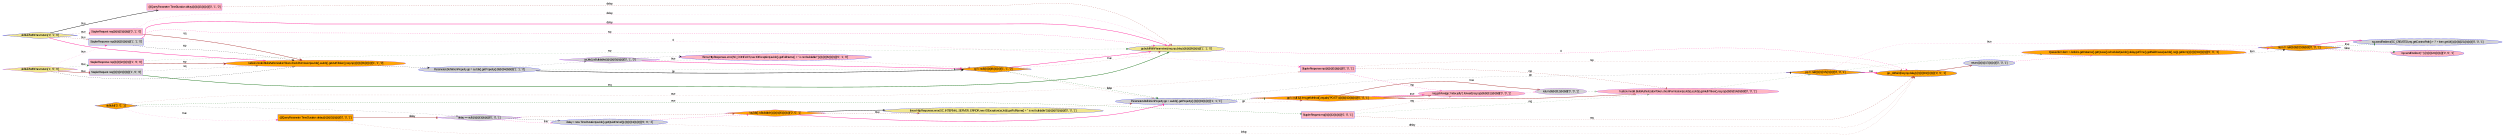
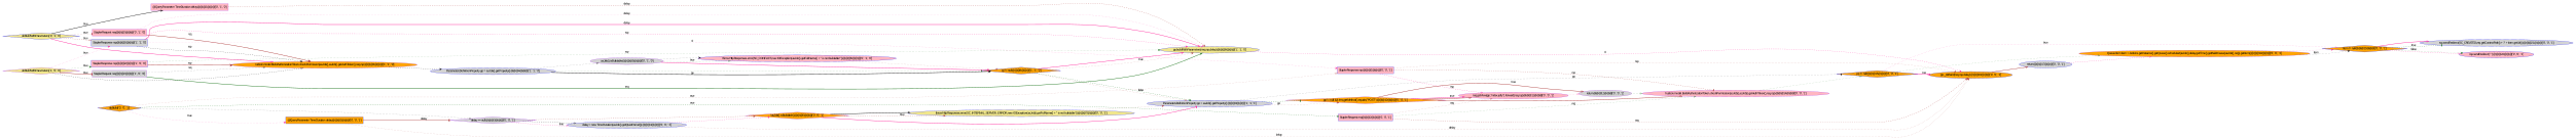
  digraph {
    fontname="Liberation Sans"
    rankdir=LR
    node [color=blue fillcolor=orange fontname="Liberation Sans" shape=ellipse style=filled]
    edge [arrowhead=onormal color=brown fontname="Liberation Sans" style=dotted]
    n1 [label="pp._doBuild(req,rsp,delay)@@@16@@@['0', '0', '1']"]
    n2 [fillcolor=lightgrey label="return@@@17@@@['0', '0', '1']"]
    n3 [color=purple label="Queue.Item item = Jenkins.getInstance().getQueue().schedule2(asJob(),delay.getTime(),getBuildCause(asJob(),req)).getItem()@@@19@@@['0', '0', '1']"]
    n4 [fillcolor=khaki label="throw HttpResponses.error(SC_INTERNAL_SERVER_ERROR,new IOException(asJob().getFullName() + \" is not buildable\"))@@@7@@@['0', '0', '1']"]
    n5 [fillcolor=lightgrey label="ParametersDefinitionProperty pp = asJob().getProperty()@@@9@@@['1', '1', '1']"]
    n6 [color=purple label="pp != null && !req.getMethod().equals(\"POST\")@@@10@@@['0', '0', '1']" shape=diamond]
    n7 [label="pp != null@@@15@@@['0', '0', '1']" shape=diamond]
    n8 [label="doBuild['0', '0', '1']" shape=diamond]
    n9 [label="@QueryParameter TimeDuration delay@@@2@@@['0', '0', '1']" shape=box]
    n10 [fillcolor=lightpink label="StaplerResponse rsp@@@2@@@['0', '0', '1']" shape=box]
    n11 [fillcolor=lightpink label="StaplerRequest req@@@2@@@['0', '0', '1']" shape=box]
    n12 [color=purple fillcolor=lightgrey label="delay == null@@@3@@@['0', '0', '1']" shape=diamond]
    n13 [color=purple fillcolor=lightpink label="req.getView(pp,\"index.jelly\").forward(req,rsp)@@@11@@@['0', '0', '1']"]
    n14 [color=purple fillcolor=lightpink label="hudson.model.BuildAuthorizationToken.checkPermission(asJob(),asJob().getAuthToken(),req,rsp)@@@14@@@['0', '0', '1']"]
    n15 [fillcolor=lightgrey label="delay = new TimeDuration(asJob().getQuietPeriod())@@@4@@@['0', '0', '1']"]
    n16 [color=purple label="!asJob().isBuildable()@@@6@@@['0', '0', '1']" shape=diamond]
    n17 [color=purple fillcolor=lightgrey label="return@@@12@@@['0', '0', '1']"]
    n18 [fillcolor=khaki label="doBuildWithParameters['0', '1', '0']" shape=diamond]
    n19 [color=purple fillcolor=lightpink label="@QueryParameter TimeDuration delay@@@2@@@['0', '1', '0']" shape=box]
    n20 [color=purple label="hudson.model.BuildAuthorizationToken.checkPermission(asJob(),asJob().getAuthToken(),req,rsp)@@@3@@@['1', '1', '0']"]
    n21 [color=purple fillcolor=lightpink label="StaplerRequest req@@@2@@@['0', '1', '0']" shape=box]
    n22 [fillcolor=lightgrey label="StaplerResponse rsp@@@2@@@['1', '1', '0']" shape=box]
    n23 [fillcolor=khaki label="pp.buildWithParameters(req,rsp,delay)@@@9@@@['1', '1', '0']"]
    n24 [fillcolor=lightgrey label="ParametersDefinitionProperty pp = asJob().getProperty()@@@4@@@['1', '1', '0']"]
-   n25 [color=purple fillcolor=lightgrey label="!asJob().isBuildable()@@@5@@@['0', '1', '0']" shape=diamond]
+   n25 [color=purple fillcolor=lightgrey label="!asJob().isBuildable()@@@5@@@['0', '1', '0']"]
    n26 [label="pp != null@@@8@@@['1', '1', '0']" shape=diamond]
    n27 [fillcolor=lightpink label="throw HttpResponses.error(SC_CONFLICT,new IOException(asJob().getFullName() + \" is not buildable!\"))@@@6@@@['0', '1', '0']"]
    n28 [fillcolor=lightgrey label="rsp.sendRedirect(SC_CREATED,req.getContextPath() + '/' + item.getUrl())@@@21@@@['0', '0', '1']"]
    n29 [label="item != null@@@20@@@['0', '0', '1']" shape=diamond]
    n30 [fillcolor=lightpink label="StaplerResponse rsp@@@2@@@['1', '0', '0']" shape=box]
    n31 [color=purple fillcolor=khaki label="doBuildWithParameters['1', '0', '0']" shape=diamond]
    n32 [color=purple fillcolor=lightgrey label="StaplerRequest req@@@2@@@['1', '0', '0']" shape=box]
    n33 [fillcolor=lightpink label="rsp.sendRedirect(\".\")@@@24@@@['0', '0', '1']"]
    n1 -> n2 [style=bold]
    n2 -> n3 [color=deeppink style=dashed]
    n3 -> n29 [arrowhead=vee color=black label=item]
    n3 -> n29 [arrowhead=vee color=deeppink]
    n4 -> n5 [arrowhead=vee]
    n5 -> n6 [arrowhead=tee color=darkgreen style=dashed]
    n5 -> n6 [arrowhead=vee label=pp]
    n5 -> n7 [arrowhead=tee color=black label=pp]
    n6 -> n13 [color=deeppink label=true style=bold]
    n6 -> n13 [style=bold]
    n6 -> n14 [style=bold]
    n6 -> n17 [label=true style=bold]
    n7 -> n1 [color=deeppink label=true style=bold]
    n7 -> n1 [arrowhead=tee color=deeppink]
    n7 -> n3 [color=darkgreen]
    n7 -> n29 [color=deeppink label=true]
    n8 -> n9 [arrowhead=vee color=deeppink label=true]
    n8 -> n10 [label=true]
    n8 -> n11 [arrowhead=tee color=darkgreen label=true style=dashed]
    n8 -> n12 [color=black]
    n9 -> n1 [arrowhead=vee label=delay]
    n9 -> n12 [arrowhead=tee label=delay style=bold]
    n10 -> n1 [arrowhead=tee label=rsp]
    n10 -> n13 [color=deeppink label=rsp style=dashed]
    n10 -> n14 [arrowhead=tee label=rsp style=dashed]
    n11 -> n1 [arrowhead=vee label=req style=dashed]
    n11 -> n13 [label=req]
    n11 -> n14 [color=darkgreen label=req]
    n12 -> n15 [color=deeppink label=true style=dashed]
    n12 -> n15 [color=black style=dashed]
    n12 -> n16 [arrowhead=vee style=dashed]
    n13 -> n17 [color=deeppink]
    n14 -> n7 [color=darkgreen]
    n15 -> n1 [arrowhead=tee label=delay]
    n15 -> n16 [arrowhead=tee color=deeppink style=dashed]
    n16 -> n4 [color=black style=bold]
    n16 -> n4 [arrowhead=vee label=true style=dashed]
    n16 -> n5 [arrowhead=tee color=deeppink style=bold]
    n17 -> n14 [color=darkgreen]
    n18 -> n19 [color=black label=true style=bold]
    n18 -> n20 [color=deeppink style=bold]
    n18 -> n21 [arrowhead=tee label=true]
    n18 -> n22 [label=true style=dashed]
    n19 -> n23 [arrowhead=vee label=delay style=dashed]
    n20 -> n24 [arrowhead=vee color=black style=dashed]
    n21 -> n20 [arrowhead=vee label=req style=bold]
    n21 -> n23 [arrowhead=tee color=deeppink label=delay]
    n22 -> n10 [arrowhead=vee color=deeppink label=0]
    n22 -> n20 [arrowhead=vee color=black label=rsp style=dashed]
    n22 -> n23 [color=deeppink label=delay style=bold]
    n22 -> n23 [arrowhead=vee color=deeppink label=rsp style=dashed]
    n23 -> n1 [arrowhead=vee color=deeppink label=0 style=dashed]
    n24 -> n25 [color=black]
    n24 -> n26 [arrowhead=tee color=darkgreen]
    n24 -> n26 [arrowhead=vee color=black label=pp style=bold]
    n25 -> n26 [arrowhead=tee color=deeppink style=bold]
    n25 -> n27 [arrowhead=vee color=black]
    n25 -> n27 [color=darkgreen label=true]
    n26 -> n5 [arrowhead=vee color=darkgreen label=false style=dashed]
    n26 -> n5
    n26 -> n23 [color=deeppink style=bold]
    n26 -> n23 [arrowhead=vee label=true]
    n27 -> n26 [arrowhead=tee]
    n29 -> n28 [color=deeppink style=bold]
    n29 -> n28 [arrowhead=tee color=darkgreen label=true style=dashed]
    n29 -> n33 [arrowhead=vee color=darkgreen label=false]
    n29 -> n33 [color=deeppink style=dashed]
    n30 -> n20 [arrowhead=vee label=rsp style=bold]
    n30 -> n23 [arrowhead=vee color=darkgreen label=rsp]
    n31 -> n20 [color=black style=dashed]
    n31 -> n22 [arrowhead=vee color=deeppink label=true]
    n31 -> n30 [arrowhead=vee color=darkgreen label=true]
    n31 -> n32 [arrowhead=tee label=true style=bold]
    n32 -> n20 [color=black label=req]
    n32 -> n23 [color=darkgreen label=req style=bold]
  }
